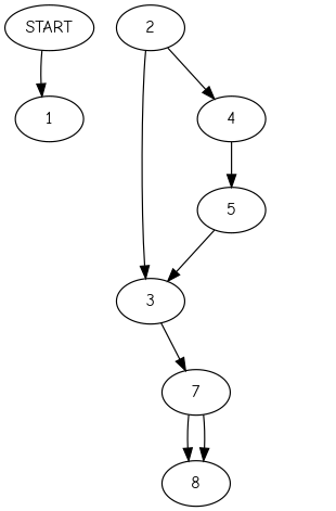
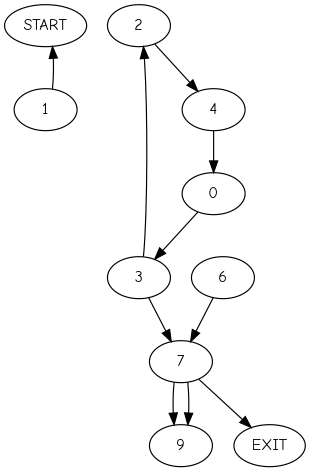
  digraph {
    fontname="Comic Neue"
    node [fontname="Comic Neue"]
    edge [fontname="Comic Neue"]
    n1 [label=START]
    1
    2
    3
    4
    7
-   8
-   5
-   n1 -> 1
-   2 -> 3
+   8 [label=9]
+   n8 [label=EXIT]
+   5 [label=0]
+   6
+   1 -> n1
+   3 -> 2
    2 -> 4
    3 -> 7
    4 -> 5
    7 -> 8
    7 -> 8 [tailport=s2]
+   7 -> n8
    5 -> 3
+   6 -> 7
  }
